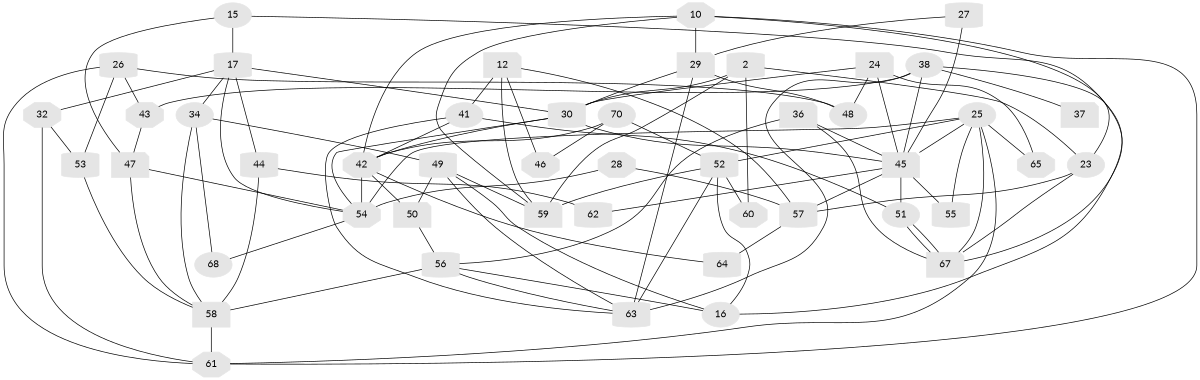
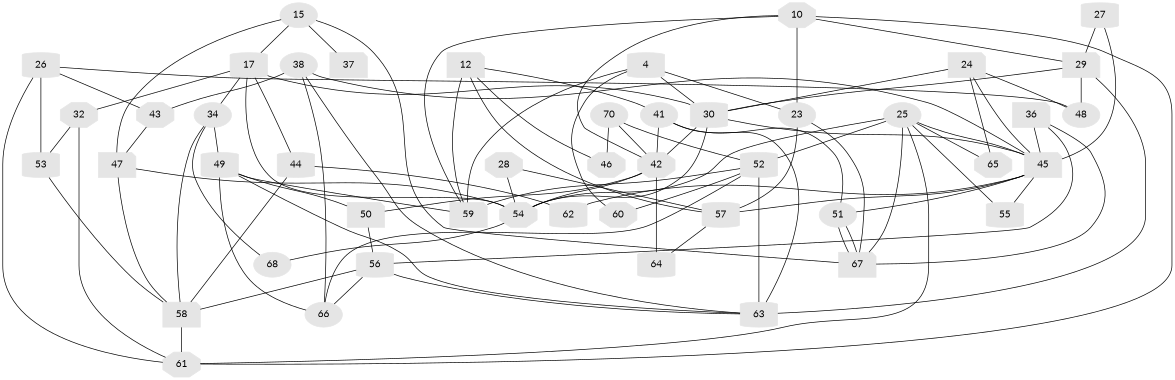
  graph {
    fontname=Lato
    node [color=gray90 fontname=Lato shape=cylinder style=filled]
    edge [fontname=Lato]
    23 [shape=ellipse]
-   4 [label=2]
+   4
    30 [super="+14"]
    59 [shape=note super="+13"]
    60 [shape=octagon]
    57 [super="+7"]
    67 [shape=note]
    42 [shape=octagon super="+22"]
    54 [shape=octagon super="+33"]
    45 [shape=note super="+3+18"]
    10 [shape=octagon]
    29 [shape=note super="+5"]
    61 [shape=octagon super="+21+20"]
    48 [shape=ellipse]
    63
    50 [shape=note]
    64
    12 [shape=note]
    41 [shape=ellipse]
    46 [shape=octagon]
    51 [shape=ellipse]
    17 [super="+6"]
    32 [shape=octagon]
    34 [shape=ellipse]
    44
    15 [shape=ellipse]
    37 [shape=note]
    47 [shape=note]
    58 [shape=note super="+35"]
    53
    49
    68 [shape=ellipse]
    62
    24 [shape=note]
    65 [shape=octagon super="+39"]
    55
    25 [shape=ellipse super="+9+11"]
    52 [super="+8+31"]
-   66 [shape=ellipse label=16]
+   66 [shape=ellipse]
    26 [super="+19"]
    43 [shape=octagon super="+2"]
    27
    28 [shape=octagon]
    36 [shape=note]
    56
    38 [shape=ellipse]
    n47 [label=70 shape=ellipse]
    23 -- 57
    23 -- 67
    4 -- 23
    4 -- 30
    4 -- 59
    4 -- 60
    30 -- 42
    30 -- 54
    30 -- 45
    57 -- 64
    42 -- 54 [weight=2]
    42 -- 50 [weight=2]
    42 -- 64 [weight=2]
    54 -- 68
    45 -- 57
    45 -- 51
    45 -- 62
    45 -- 55
    10 -- 23
    10 -- 59
    10 -- 42
    10 -- 29
    10 -- 61
    29 -- 30
    29 -- 48
    29 -- 63
    50 -- 56
    12 -- 59 [weight=2]
    12 -- 57
    12 -- 41
    12 -- 46
    41 -- 42
    41 -- 63
    41 -- 51
    51 -- 67
    51 -- 67
    17 -- 30 [weight=2]
    17 -- 54 [weight=2]
    17 -- 32
    17 -- 34
    17 -- 44
    32 -- 61
    32 -- 53
    34 -- 58
    34 -- 49
    34 -- 68
    44 -- 58 [weight=2]
    44 -- 62
    15 -- 67
    15 -- 17
-   38 -- 37
+   15 -- 37
    15 -- 47
    47 -- 54
    47 -- 58
    58 -- 61 [weight=2]
    53 -- 58
    49 -- 59
    49 -- 63
    49 -- 50
    49 -- 66
    24 -- 30
    24 -- 45
    24 -- 48
    24 -- 65 [weight=2]
    25 -- 67
    25 -- 54 [weight=2]
    25 -- 45
    25 -- 61 [weight=2]
    25 -- 65
    25 -- 55
    25 -- 52
    52 -- 59
    52 -- 60
    52 -- 63 [weight=2]
    52 -- 66
    26 -- 61 [weight=2]
    26 -- 48
    26 -- 53
    26 -- 43
    43 -- 47
    27 -- 45
    27 -- 29
    28 -- 57
    28 -- 54 [weight=2]
    36 -- 67
    36 -- 45
    36 -- 56
    56 -- 63
    56 -- 58
    56 -- 66
    38 -- 45
    38 -- 63
    38 -- 66
    38 -- 43
    n47 -- 42
    n47 -- 46
    n47 -- 52
  }
